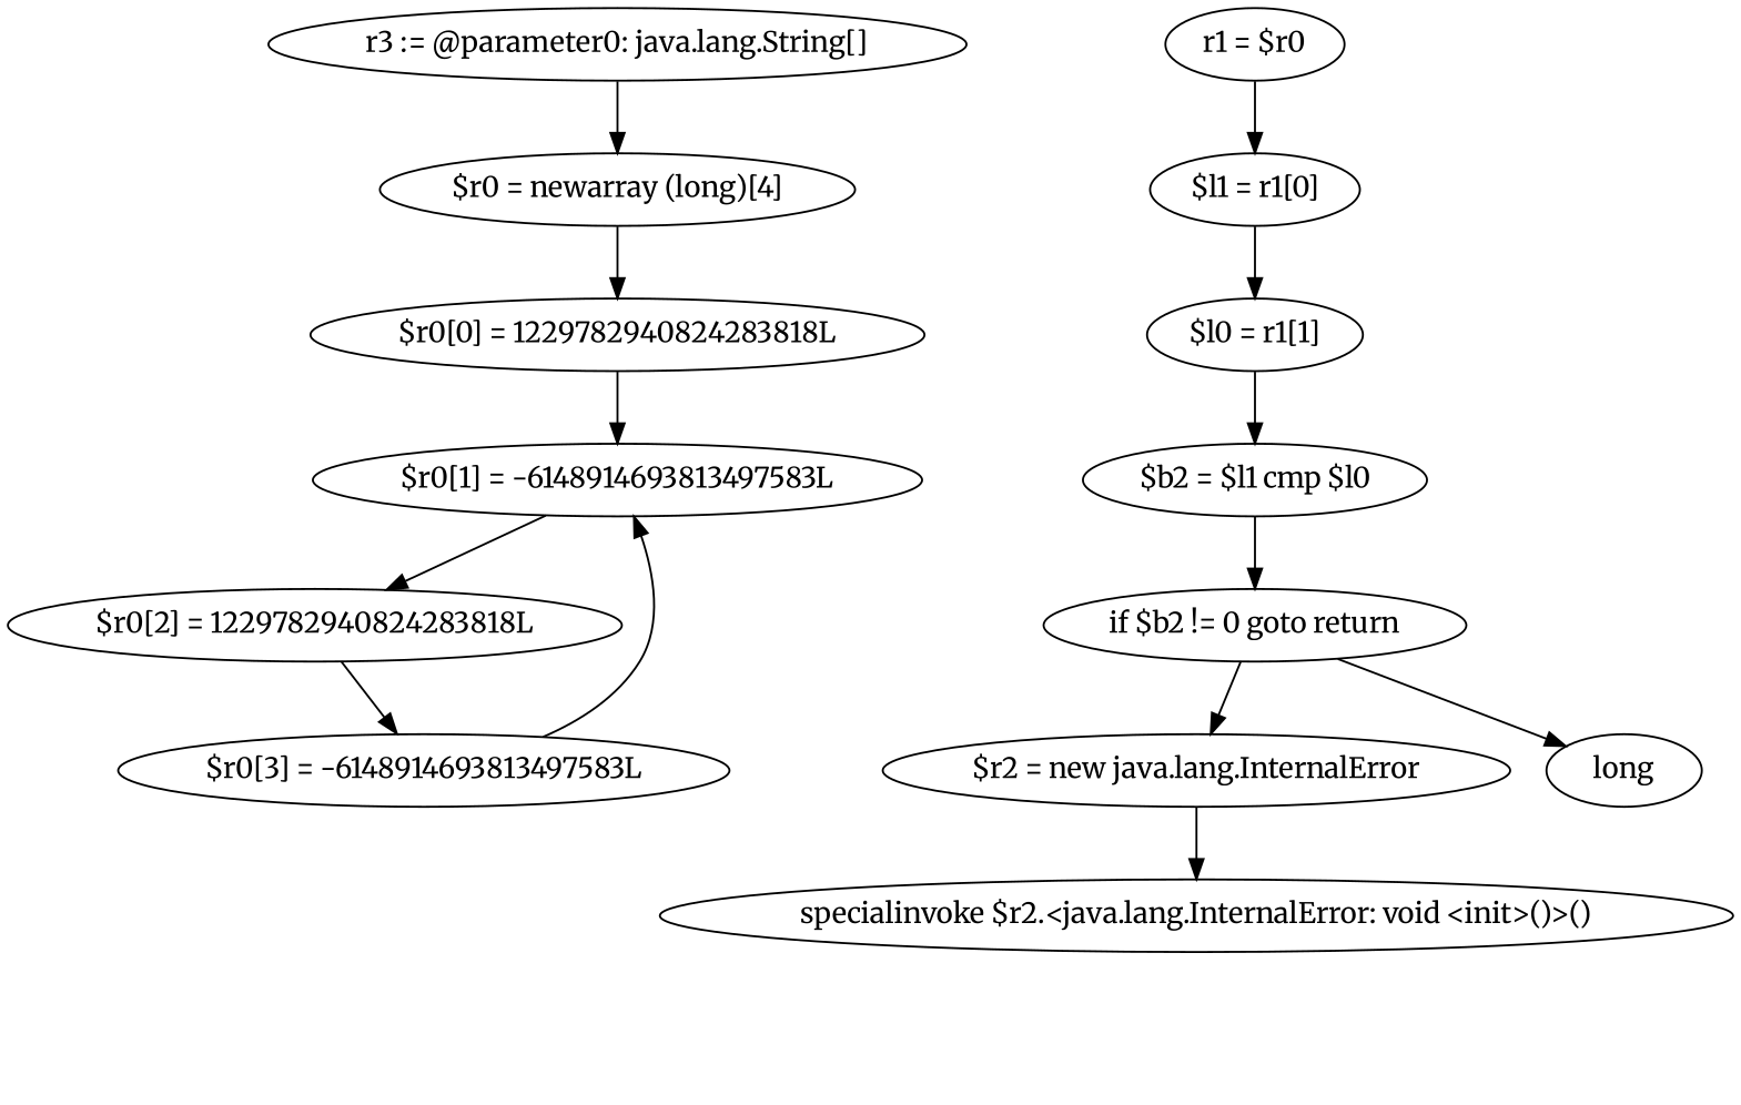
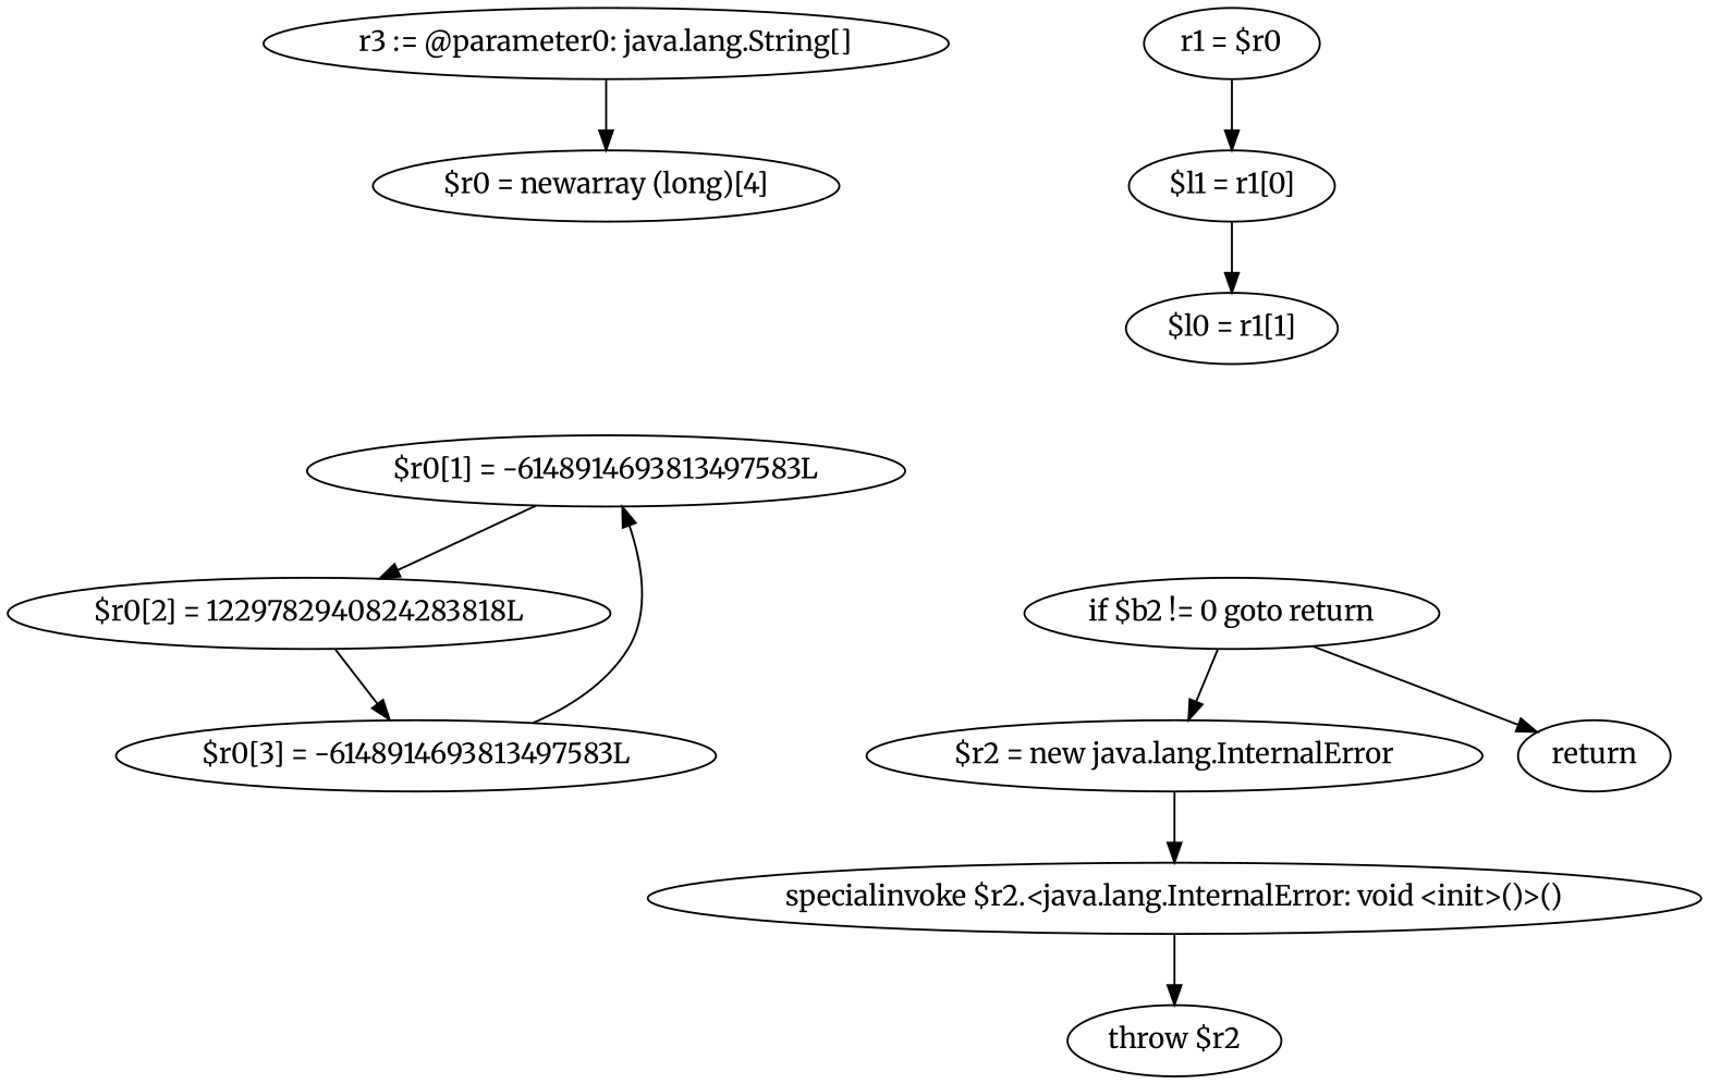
  digraph {
    fontname=Merriweather
    node [fontname=Merriweather]
    edge [fontname=Merriweather]
    "r3 := @parameter0: java.lang.String[]"
    "$r0 = newarray (long)[4]"
-   "$r0[0] = 1229782940824283818L"
    "$r0[1] = -6148914693813497583L"
    "$r0[2] = 1229782940824283818L"
    "$r0[3] = -6148914693813497583L"
    "r1 = $r0"
    "$l1 = r1[0]"
    "$l0 = r1[1]"
-   "$b2 = $l1 cmp $l0"
    "if $b2 != 0 goto return"
    "$r2 = new java.lang.InternalError"
-   return [label=long]
+   return
    "specialinvoke $r2.<java.lang.InternalError: void <init>()>()"
+   "throw $r2"
    "r3 := @parameter0: java.lang.String[]" -> "$r0 = newarray (long)[4]"
-   "$r0 = newarray (long)[4]" -> "$r0[0] = 1229782940824283818L"
-   "$r0[0] = 1229782940824283818L" -> "$r0[1] = -6148914693813497583L"
    "$r0[1] = -6148914693813497583L" -> "$r0[2] = 1229782940824283818L"
    "$r0[2] = 1229782940824283818L" -> "$r0[3] = -6148914693813497583L"
    "$r0[3] = -6148914693813497583L" -> "$r0[1] = -6148914693813497583L"
    "r1 = $r0" -> "$l1 = r1[0]"
    "$l1 = r1[0]" -> "$l0 = r1[1]"
-   "$l0 = r1[1]" -> "$b2 = $l1 cmp $l0"
-   "$b2 = $l1 cmp $l0" -> "if $b2 != 0 goto return"
    "if $b2 != 0 goto return" -> "$r2 = new java.lang.InternalError"
    "if $b2 != 0 goto return" -> return
    "$r2 = new java.lang.InternalError" -> "specialinvoke $r2.<java.lang.InternalError: void <init>()>()"
+   "specialinvoke $r2.<java.lang.InternalError: void <init>()>()" -> "throw $r2"
  }
